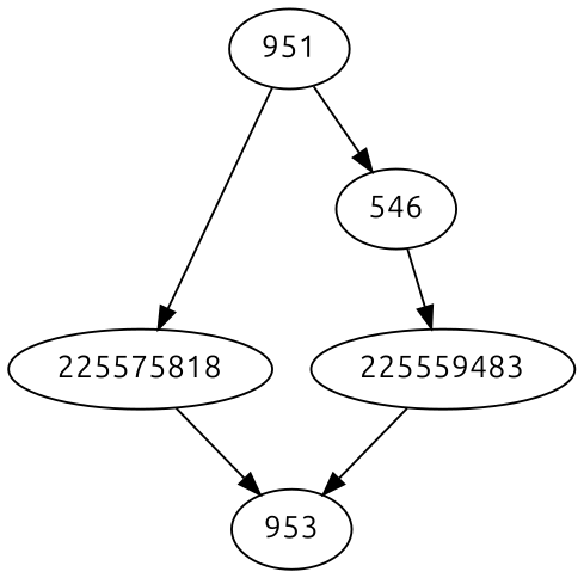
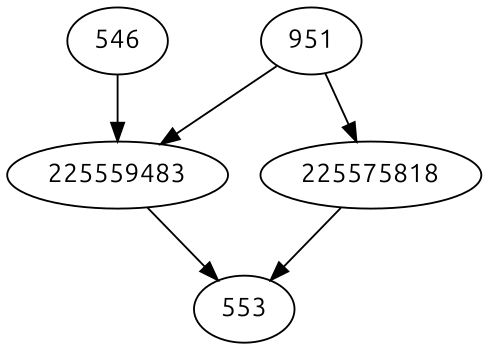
  strict digraph {
    fontname=Ubuntu
    node [fontname=Ubuntu]
    edge [fontname=Ubuntu]
    225575818
-   953
+   953 [label=553]
    n3 [label=546]
    225559483
    951
    225575818 -> 953
    n3 -> 225559483
    225559483 -> 953
    951 -> 225575818
-   951 -> n3
+   951 -> 225559483
  }
